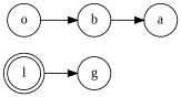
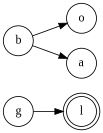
  digraph {
    fontname="Liberation Serif"
    rankdir=LR
    node [color=black fontname="Liberation Serif" shape=circle]
    edge [fontname="Liberation Serif"]
    l [shape=doublecircle]
    o
    b
    g
    a
-   o -> b
+   b -> o
    b -> a
-   l -> g
+   g -> l
  }
